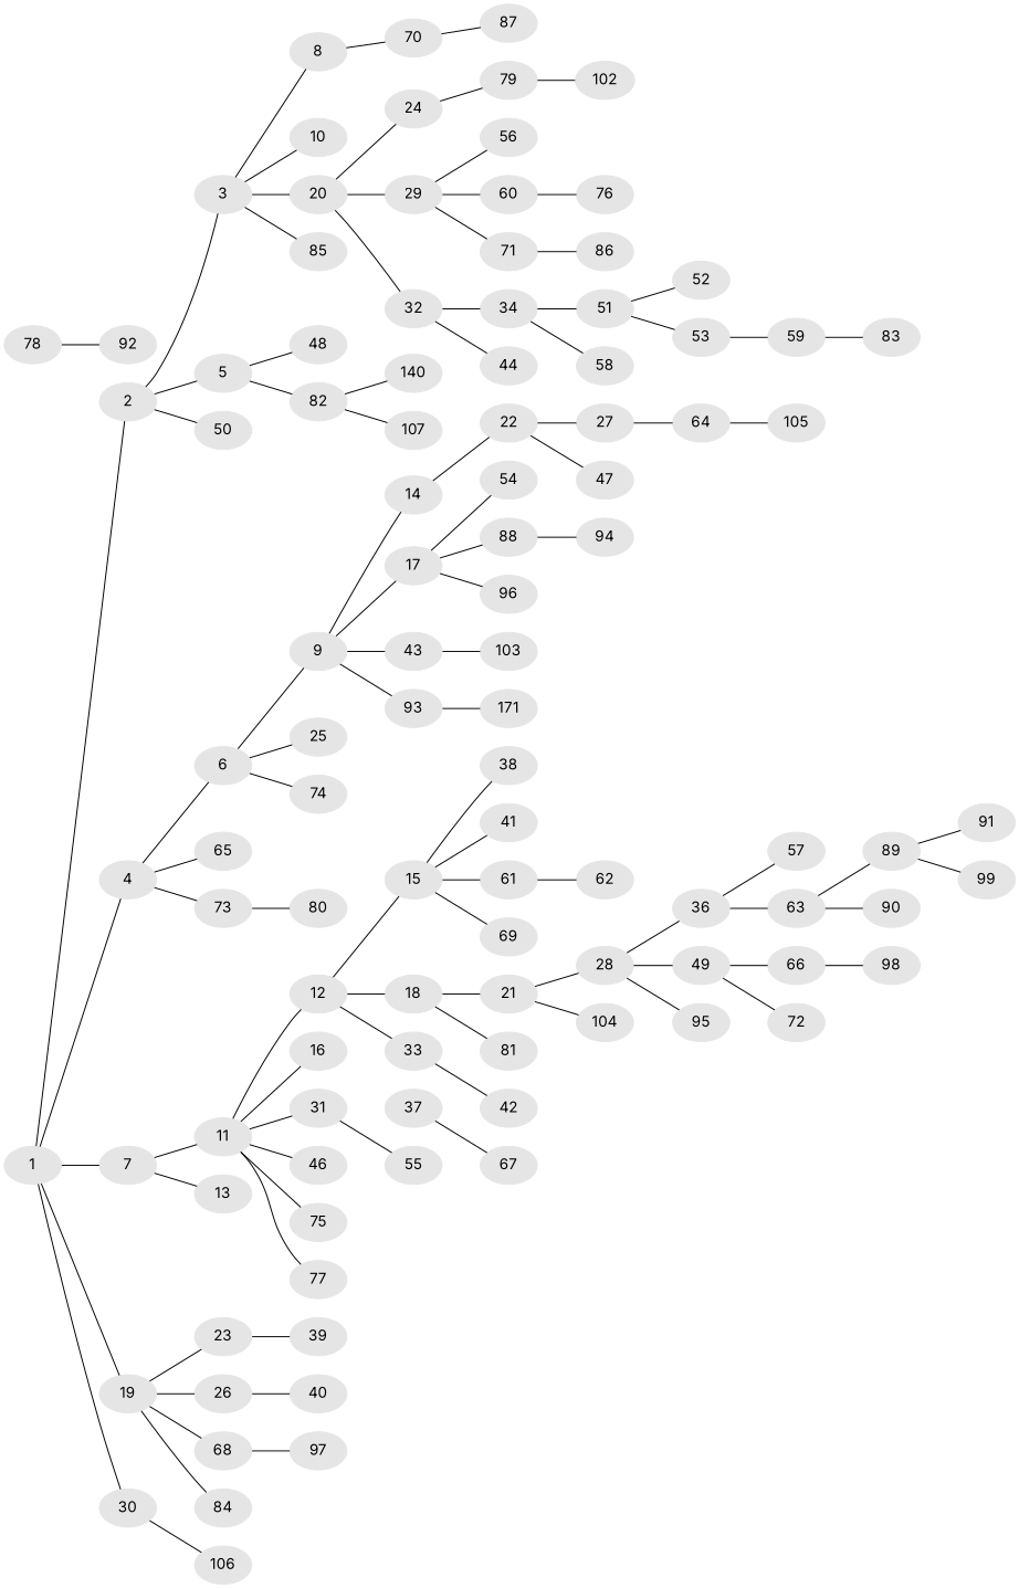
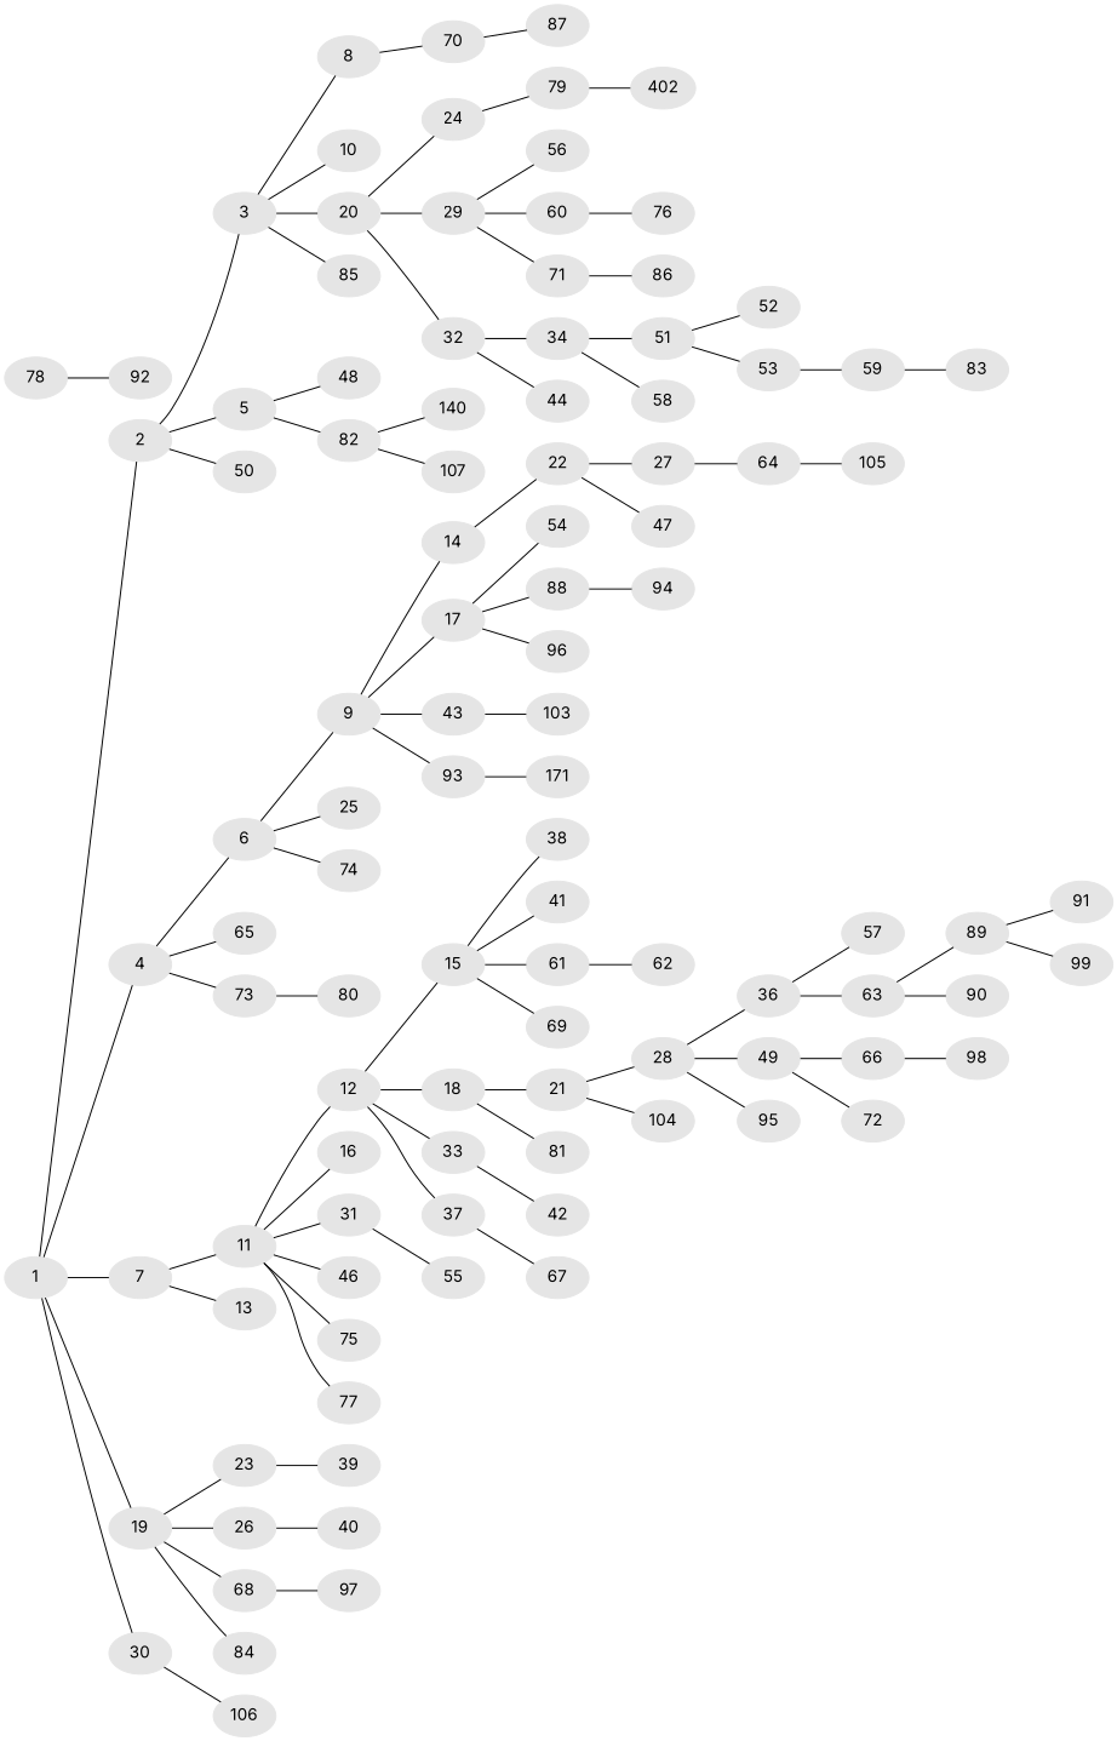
  graph {
    fontname=Inter
    rankdir=LR
    node [color=gray90 fontname=Inter style=filled]
    edge [fontname=Inter]
    1
    2
    4
    7
    19
    30
    3
    5
    50
    6
    65
    73
    11
    13
    23
    26
    68
    84
    106
    8
    10
    20
    85
    48
    82
    70
    24
    29
    32
    9
    25
    74
    80
    n34 [label=140]
    107
    14
    17
    43
    93
    12
    16
    31
    46
    75
    77
    87
    22
    54
    88
    96
    103
    n52 [label=171]
    15
    18
    33
    37
    55
    38
    41
    61
    69
    21
    81
    42
    67
    27
    47
    62
    94
    28
    104
    39
    40
    97
    79
    56
    60
    71
    34
    44
    36
    49
    95
    64
-   102
+   102 [label=402]
    105
    57
    63
    66
    72
    76
    86
    51
    58
    52
    53
    89
    90
    78
    92
    98
    59
    83
    91
    99
    1 -- 2
    1 -- 4
    1 -- 7
    1 -- 19
    1 -- 30
    2 -- 3
    2 -- 5
    2 -- 50
    4 -- 6
    4 -- 65
    4 -- 73
    7 -- 11
    7 -- 13
    19 -- 23
    19 -- 26
    19 -- 68
    19 -- 84
    30 -- 106
    3 -- 8
    3 -- 10
    3 -- 20
    3 -- 85
    5 -- 48
    5 -- 82
    6 -- 9
    6 -- 25
    6 -- 74
    73 -- 80
    11 -- 12
    11 -- 16
    11 -- 31
    11 -- 46
    11 -- 75
    11 -- 77
    23 -- 39
    26 -- 40
    68 -- 97
    8 -- 70
    20 -- 24
    20 -- 29
    20 -- 32
    82 -- n34
    82 -- 107
    70 -- 87
    24 -- 79
    29 -- 56
    29 -- 60
    29 -- 71
    32 -- 34
    32 -- 44
    9 -- 14
    9 -- 17
    9 -- 43
    9 -- 93
    14 -- 22
    17 -- 54
    17 -- 88
    17 -- 96
    43 -- 103
    93 -- n52
    12 -- 15
    12 -- 18
    12 -- 33
+   12 -- 37
    31 -- 55
    22 -- 27
    22 -- 47
    88 -- 94
    15 -- 38
    15 -- 41
    15 -- 61
    15 -- 69
    18 -- 21
    18 -- 81
    33 -- 42
    37 -- 67
    61 -- 62
    21 -- 28
    21 -- 104
    27 -- 64
    28 -- 36
    28 -- 49
    28 -- 95
    79 -- 102
    60 -- 76
    71 -- 86
    34 -- 51
    34 -- 58
    36 -- 57
    36 -- 63
    49 -- 66
    49 -- 72
    64 -- 105
    63 -- 89
    63 -- 90
    66 -- 98
    51 -- 52
    51 -- 53
    53 -- 59
    89 -- 91
    89 -- 99
    78 -- 92
    59 -- 83
  }
